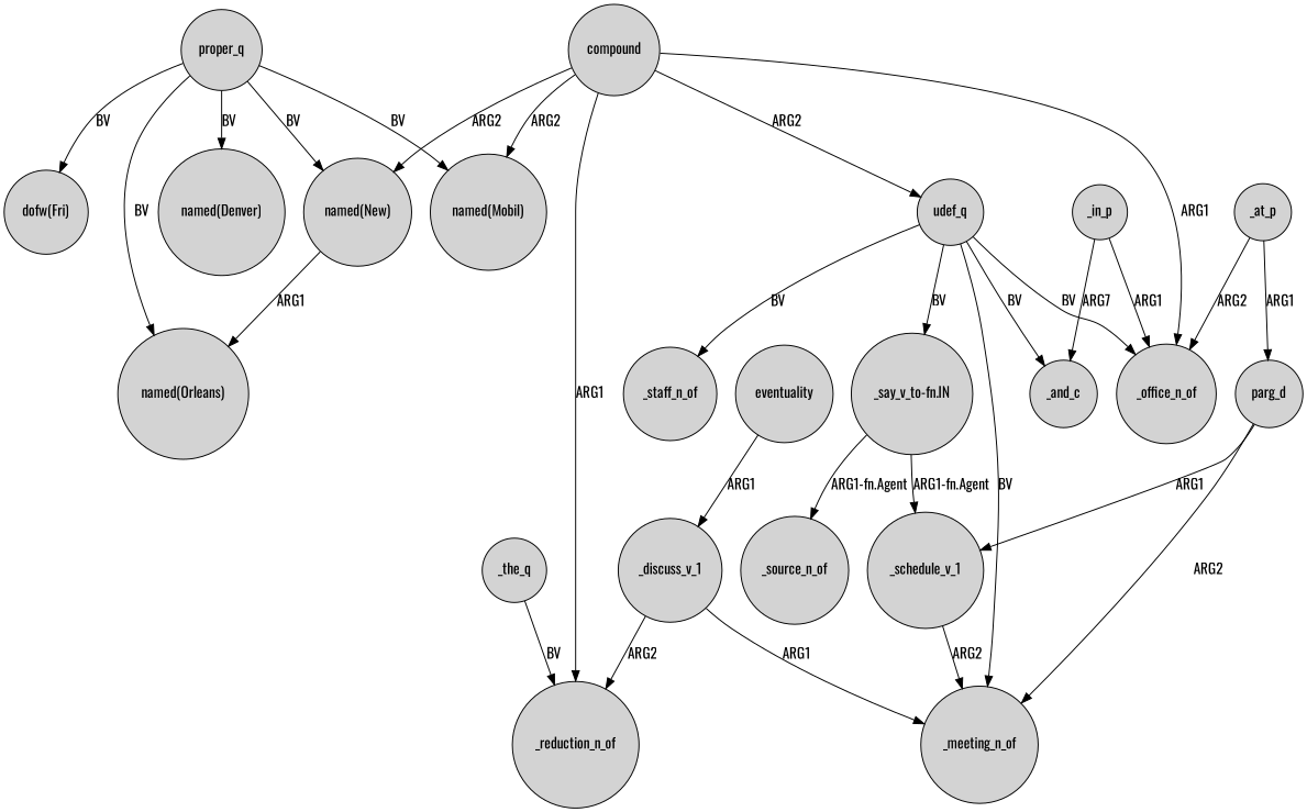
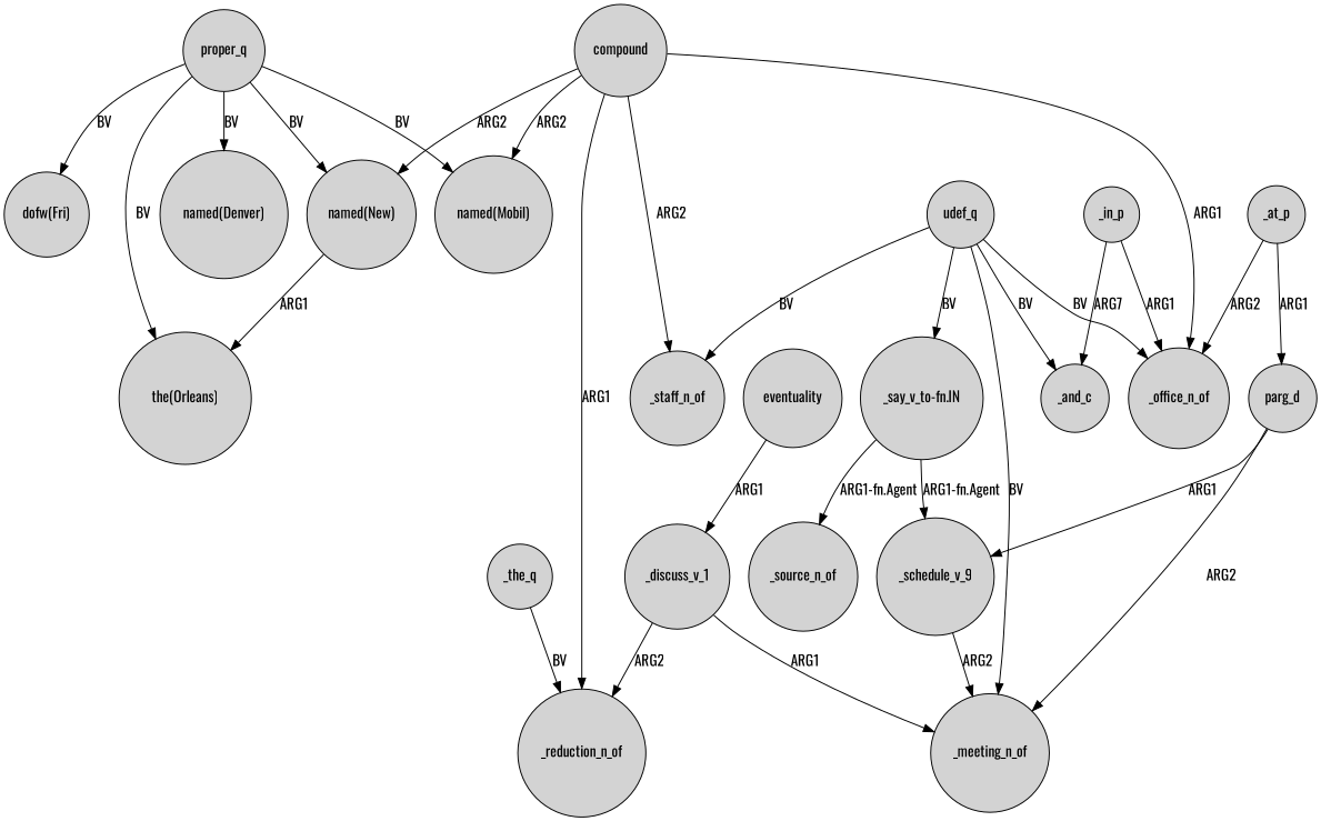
  digraph {
    fontname=Oswald
    node [fontname=Oswald shape=circle style=filled]
    edge [fontname=Oswald]
    proper_q
    "named(Denver)"
    "dofw(Fri)"
    "named(New)"
    "named(Mobil)"
-   "named(Orleans)"
+   "named(Orleans)" [label="the(Orleans)"]
    udef_q
    _office_n_of
    _meeting_n_of
    _staff_n_of
    _and_c
    "_say_v_to-fn.IN"
    _at_p
    parg_d
-   _schedule_v_1
+   _schedule_v_1 [label=_schedule_v_9]
    compound
    _reduction_n_of
    _discuss_v_1
    _source_n_of
    _in_p
    _the_q
    eventuality
    proper_q -> "named(Denver)" [label=BV]
    proper_q -> "dofw(Fri)" [label=BV]
    proper_q -> "named(New)" [label=BV]
    proper_q -> "named(Mobil)" [label=BV]
    proper_q -> "named(Orleans)" [label=BV]
    "named(New)" -> "named(Orleans)" [label=ARG1]
    udef_q -> _office_n_of [label=BV]
    udef_q -> _meeting_n_of [label=BV]
    udef_q -> _staff_n_of [label=BV]
    udef_q -> _and_c [label=BV]
    udef_q -> "_say_v_to-fn.IN" [label=BV]
    "_say_v_to-fn.IN" -> _schedule_v_1 [label="ARG1-fn.Agent"]
    "_say_v_to-fn.IN" -> _source_n_of [label="ARG1-fn.Agent"]
    _at_p -> _office_n_of [label=ARG2]
    _at_p -> parg_d [label=ARG1]
    parg_d -> _meeting_n_of [label=ARG2]
    parg_d -> _schedule_v_1 [label=ARG1]
    _schedule_v_1 -> _meeting_n_of [label=ARG2]
    compound -> "named(New)" [label=ARG2]
    compound -> "named(Mobil)" [label=ARG2]
    compound -> _office_n_of [label=ARG1]
-   compound -> udef_q [label=ARG2]
+   compound -> _staff_n_of [label=ARG2]
    compound -> _reduction_n_of [label=ARG1]
    _discuss_v_1 -> _meeting_n_of [label=ARG1]
    _discuss_v_1 -> _reduction_n_of [label=ARG2]
    _in_p -> _office_n_of [label=ARG1]
    _in_p -> _and_c [label=ARG7]
    _the_q -> _reduction_n_of [label=BV]
    eventuality -> _discuss_v_1 [label=ARG1]
  }
